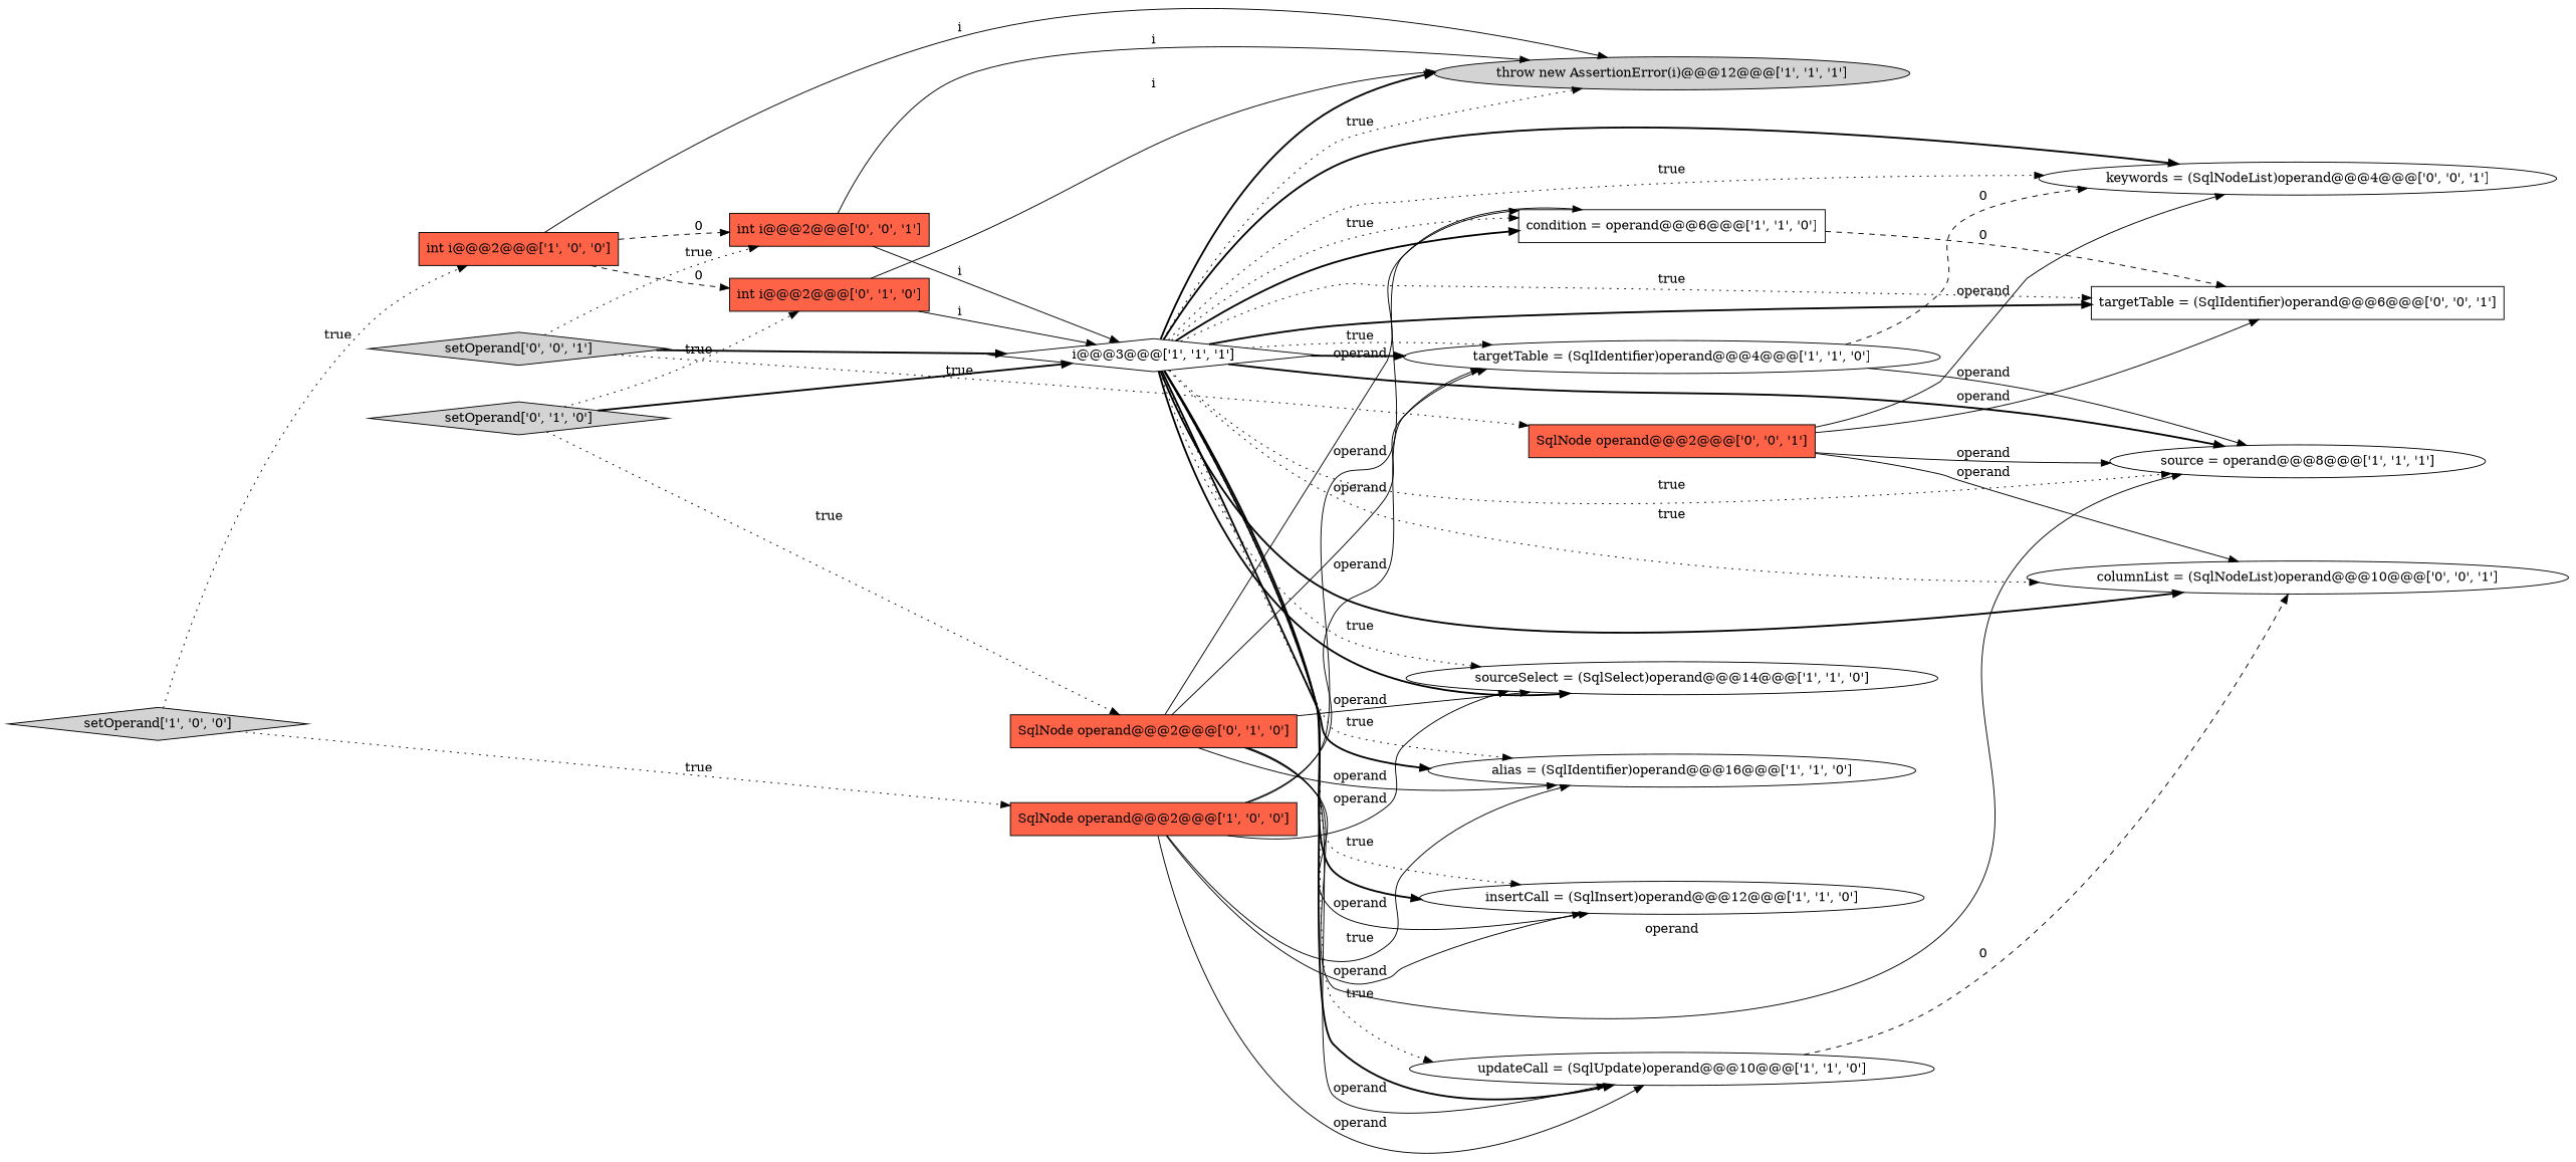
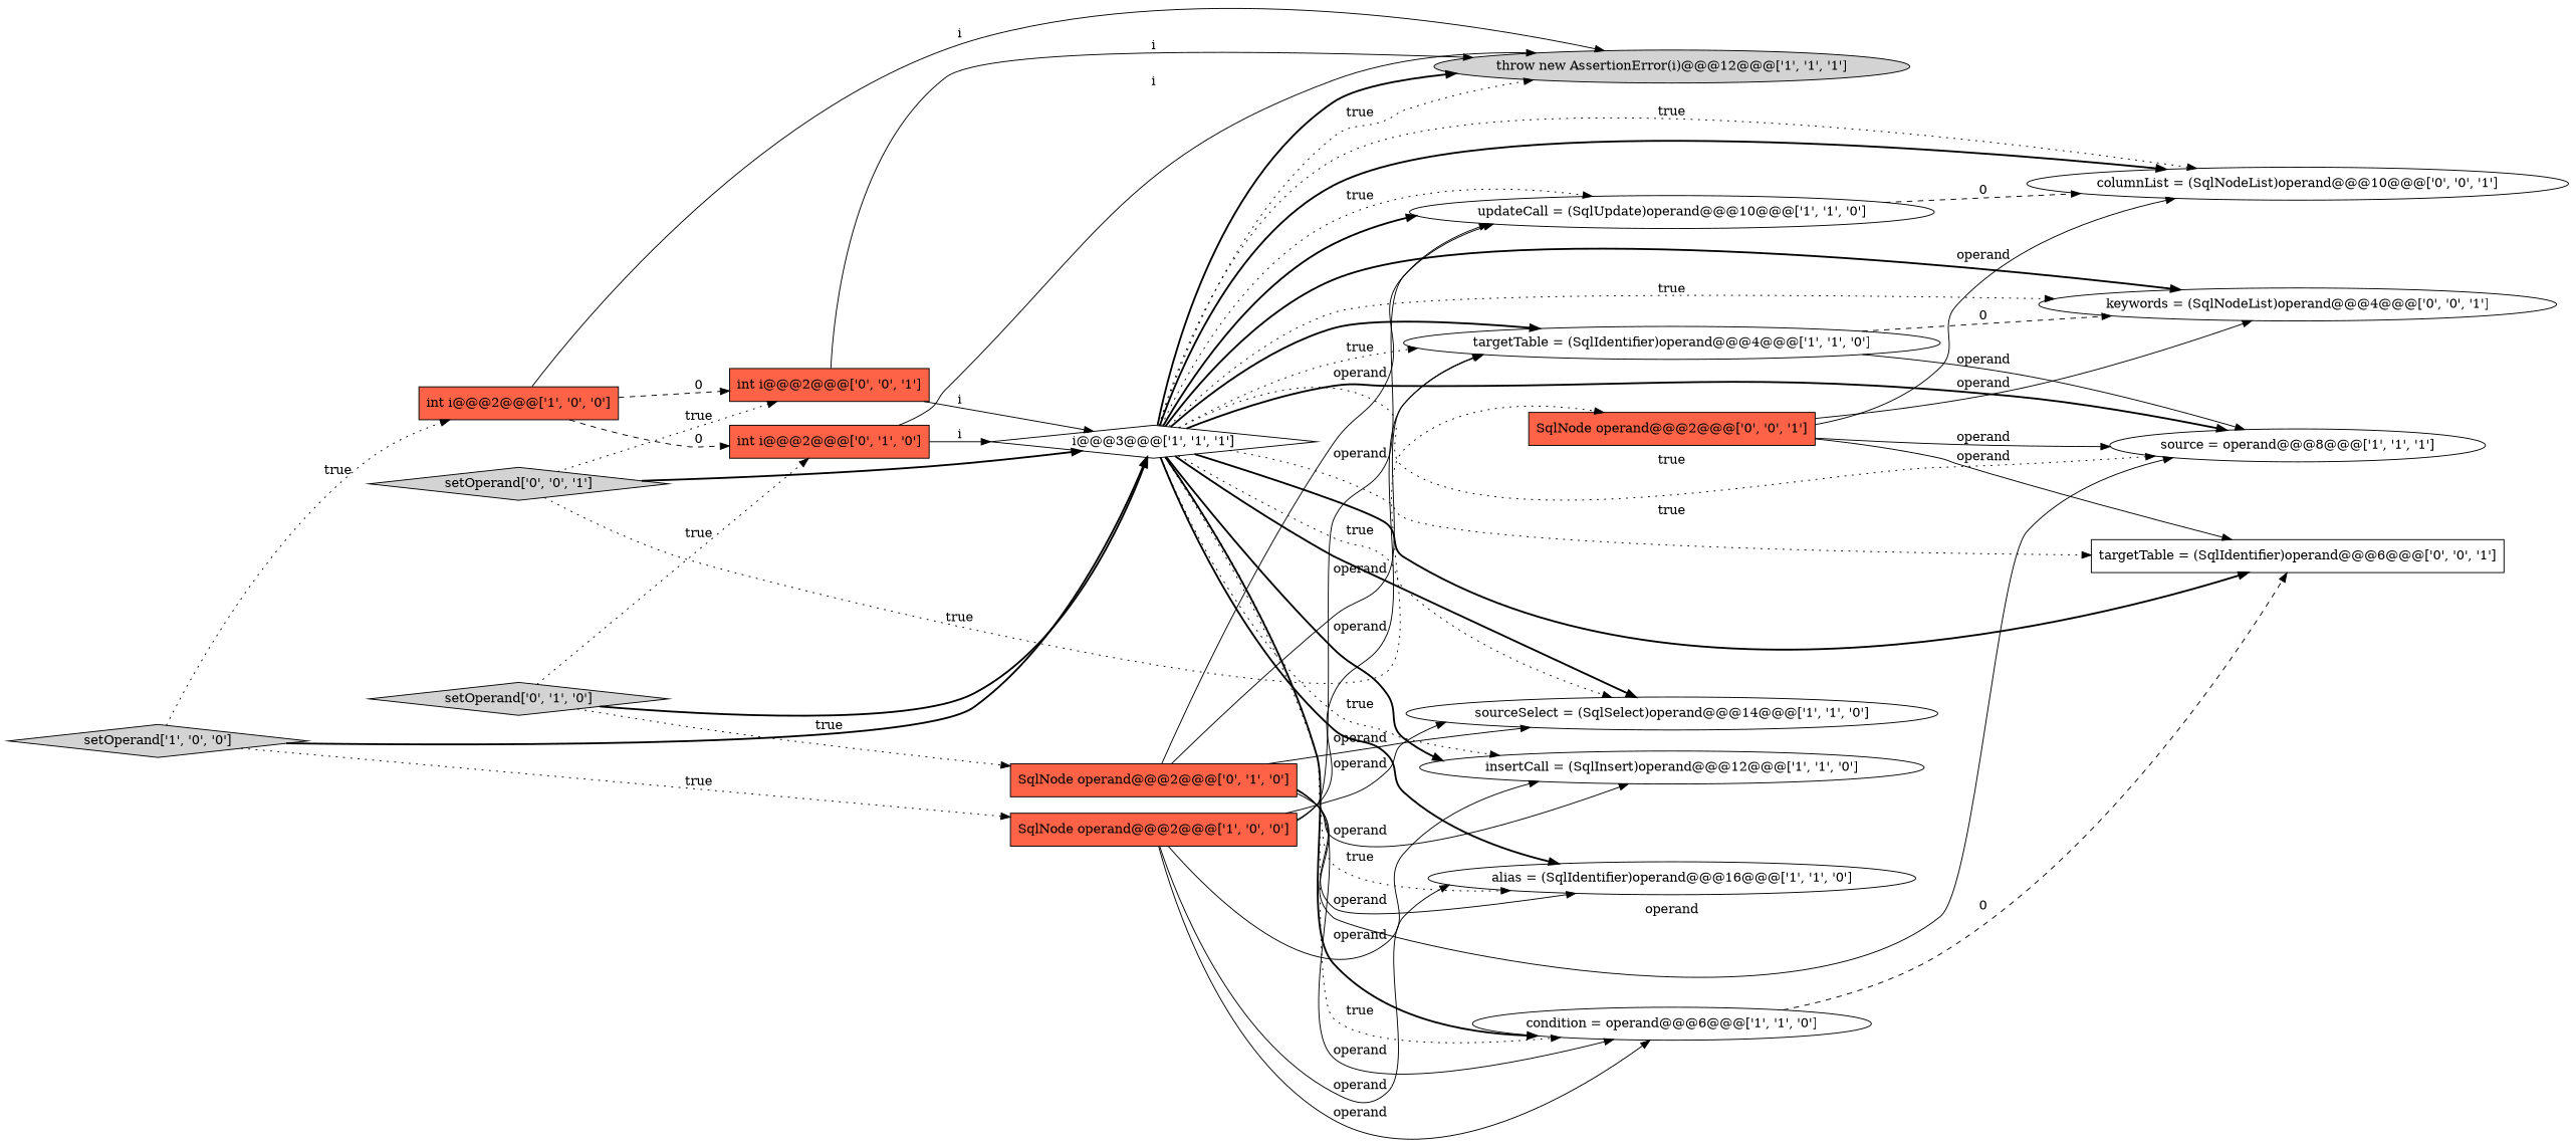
  digraph {
    rankdir=LR
    node [fillcolor=white shape=ellipse style=filled]
    edge [style=solid]
    n1 [label="targetTable = (SqlIdentifier)operand@@@4@@@['1', '1', '0']"]
    n2 [label="keywords = (SqlNodeList)operand@@@4@@@['0', '0', '1']"]
    n3 [label="source = operand@@@8@@@['1', '1', '1']"]
    n4 [fillcolor=lightgray label="setOperand['1', '0', '0']" shape=diamond]
    n5 [fillcolor=tomato label="int i@@@2@@@['1', '0', '0']" shape=box]
    n6 [fillcolor=tomato label="SqlNode operand@@@2@@@['1', '0', '0']" shape=box]
    n7 [label="i@@@3@@@['1', '1', '1']" shape=diamond]
    n8 [fillcolor=lightgray label="throw new AssertionError(i)@@@12@@@['1', '1', '1']"]
    n9 [fillcolor=tomato label="int i@@@2@@@['0', '0', '1']" shape=box]
    n10 [fillcolor=tomato label="int i@@@2@@@['0', '1', '0']" shape=box]
    n11 [label="alias = (SqlIdentifier)operand@@@16@@@['1', '1', '0']"]
-   n12 [label="condition = operand@@@6@@@['1', '1', '0']" shape=box]
+   n12 [label="condition = operand@@@6@@@['1', '1', '0']"]
    n13 [label="sourceSelect = (SqlSelect)operand@@@14@@@['1', '1', '0']"]
    n14 [label="updateCall = (SqlUpdate)operand@@@10@@@['1', '1', '0']"]
    n15 [label="insertCall = (SqlInsert)operand@@@12@@@['1', '1', '0']"]
    n16 [label="targetTable = (SqlIdentifier)operand@@@6@@@['0', '0', '1']" shape=box]
    n17 [label="columnList = (SqlNodeList)operand@@@10@@@['0', '0', '1']"]
    n18 [fillcolor=tomato label="SqlNode operand@@@2@@@['0', '1', '0']" shape=box]
    n19 [fillcolor=lightgray label="setOperand['0', '0', '1']" shape=diamond]
    n20 [fillcolor=tomato label="SqlNode operand@@@2@@@['0', '0', '1']" shape=box]
    n21 [fillcolor=lightgray label="setOperand['0', '1', '0']" shape=diamond]
    n1 -> n2 [label=0 style=dashed]
    n1 -> n3 [label=operand]
    n4 -> n5 [label=true style=dotted]
    n4 -> n6 [label=true style=dotted]
+   n4 -> n7 [style=bold]
    n5 -> n8 [label=i]
    n5 -> n9 [label=0 style=dashed]
    n5 -> n10 [label=0 style=dashed]
    n6 -> n1 [label=operand]
-   n6 -> n11 [label=true]
+   n6 -> n11 [label=operand]
    n6 -> n12 [label=operand]
    n6 -> n13 [label=operand]
    n6 -> n14 [label=operand]
    n6 -> n15 [label=operand]
    n7 -> n1 [style=bold]
    n7 -> n1 [label=true style=dotted]
    n7 -> n2 [style=bold]
    n7 -> n2 [label=true style=dotted]
    n7 -> n3 [style=bold]
    n7 -> n3 [label=true style=dotted]
    n7 -> n8 [style=bold]
    n7 -> n8 [label=true style=dotted]
    n7 -> n11 [style=bold]
    n7 -> n11 [label=true style=dotted]
    n7 -> n12 [style=bold]
    n7 -> n12 [label=true style=dotted]
    n7 -> n13 [label=true style=dotted]
    n7 -> n13 [style=bold]
    n7 -> n14 [label=true style=dotted]
    n7 -> n14 [style=bold]
    n7 -> n15 [style=bold]
    n7 -> n15 [label=true style=dotted]
    n7 -> n16 [label=true style=dotted]
    n7 -> n16 [style=bold]
    n7 -> n17 [label=true style=dotted]
    n7 -> n17 [style=bold]
    n9 -> n7 [label=i]
    n9 -> n8 [label=i]
    n10 -> n7 [label=i]
    n10 -> n8 [label=i]
    n12 -> n16 [label=0 style=dashed]
    n14 -> n17 [label=0 style=dashed]
    n18 -> n1 [label=operand]
    n18 -> n3 [label=operand]
    n18 -> n11 [label=operand]
    n18 -> n12 [label=operand]
    n18 -> n13 [label=operand]
    n18 -> n14 [label=operand]
    n18 -> n15 [label=operand]
    n19 -> n7 [style=bold]
    n19 -> n9 [label=true style=dotted]
    n19 -> n20 [label=true style=dotted]
    n20 -> n2 [label=operand]
    n20 -> n3 [label=operand]
    n20 -> n16 [label=operand]
    n20 -> n17 [label=operand]
    n21 -> n7 [style=bold]
    n21 -> n10 [label=true style=dotted]
    n21 -> n18 [label=true style=dotted]
  }
